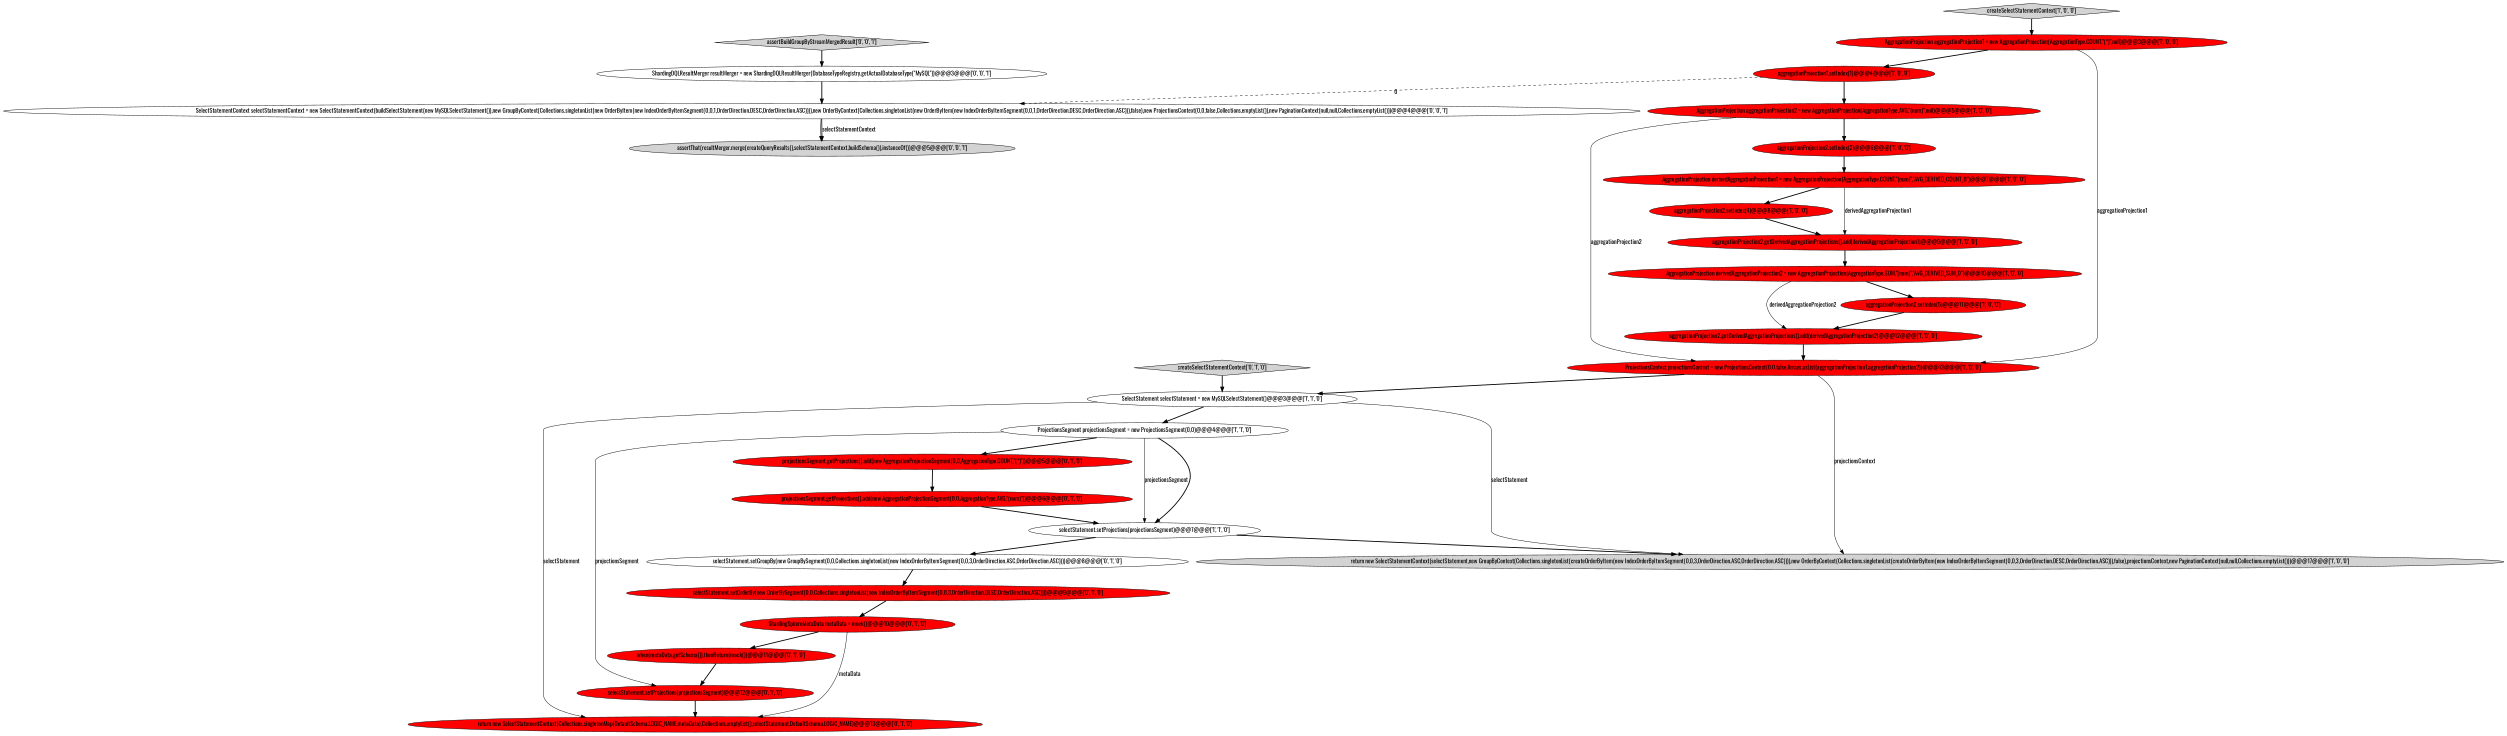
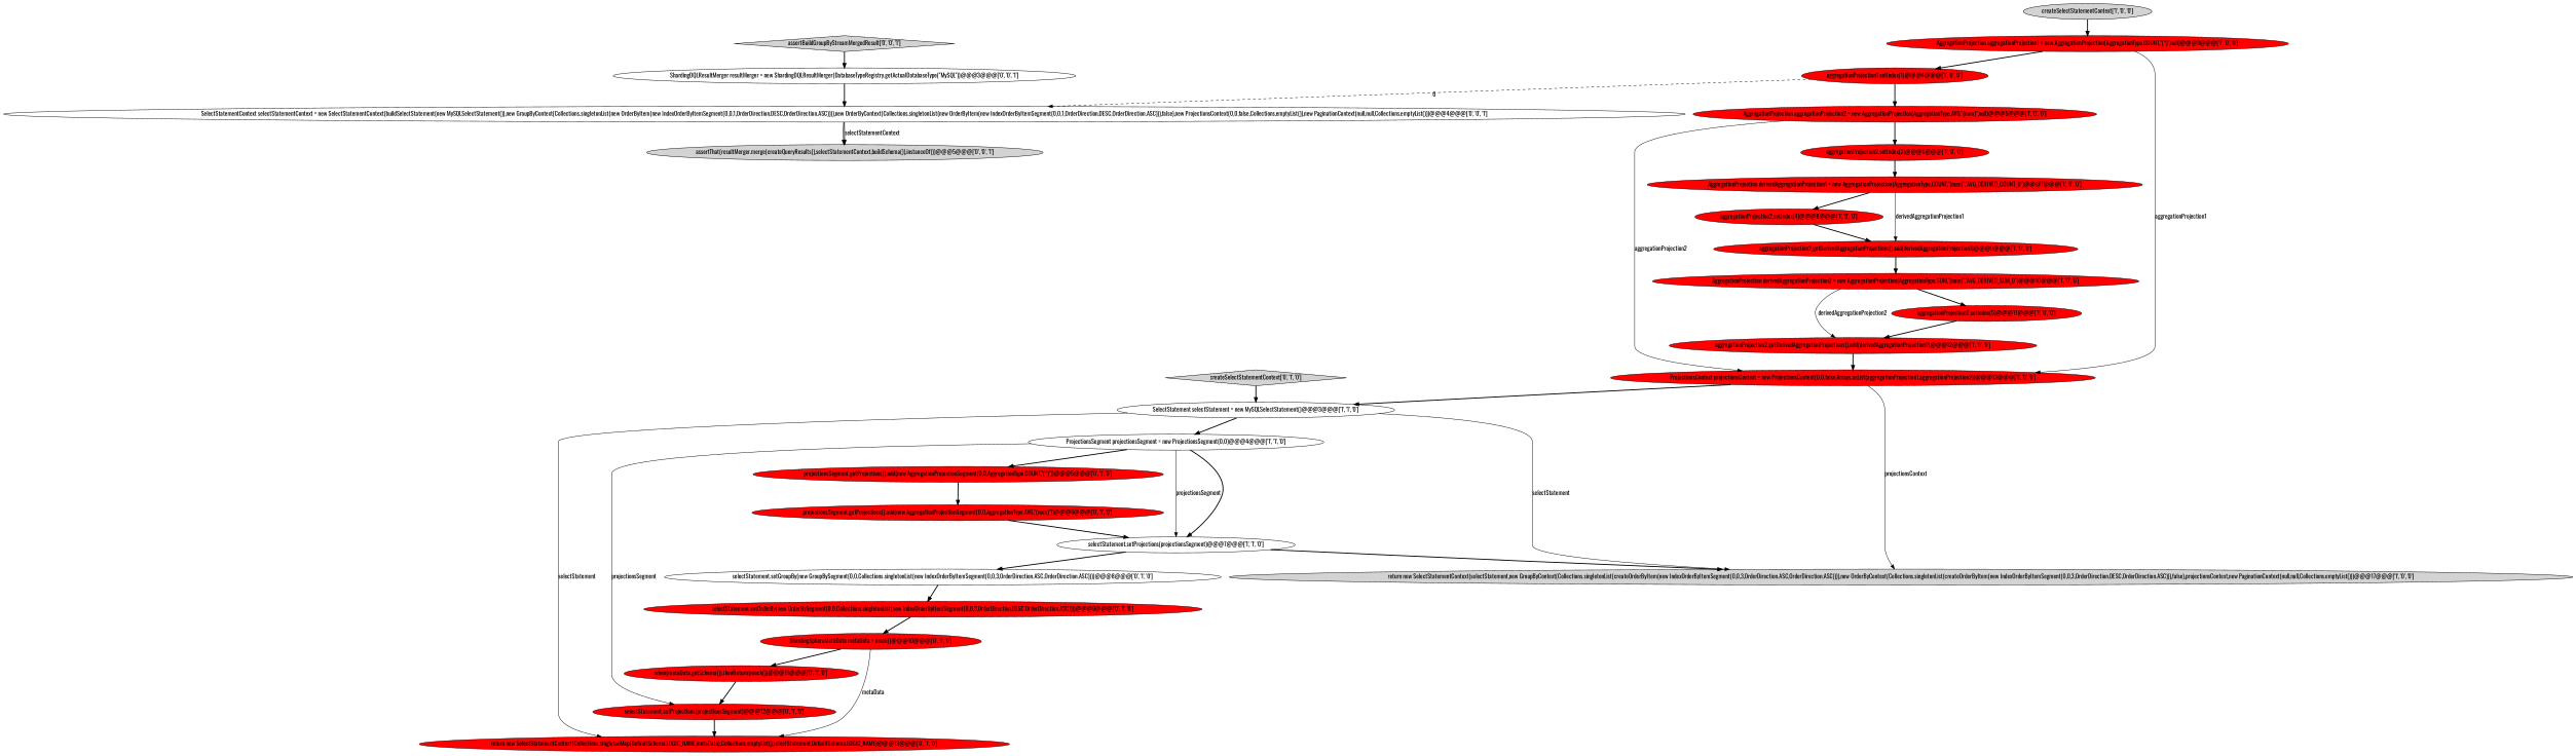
  digraph {
    fontname=Oswald
    node [fillcolor=red shape=ellipse style=filled fontname=Oswald]
    edge [style=bold fontname=Oswald]
    n1 [label="projectionsSegment.getProjections().add(new AggregationProjectionSegment(0,0,AggregationType.AVG,\"(num)\"))@@@6@@@['0', '1', '0']"]
    n2 [fillcolor=white label="selectStatement.setProjections(projectionsSegment)@@@7@@@['1', '1', '0']"]
    n3 [fillcolor=lightgray label="return new SelectStatementContext(selectStatement,new GroupByContext(Collections.singletonList(createOrderByItem(new IndexOrderByItemSegment(0,0,3,OrderDirection.ASC,OrderDirection.ASC)))),new OrderByContext(Collections.singletonList(createOrderByItem(new IndexOrderByItemSegment(0,0,3,OrderDirection.DESC,OrderDirection.ASC))),false),projectionsContext,new PaginationContext(null,null,Collections.emptyList()))@@@17@@@['1', '0', '0']"]
    n4 [fillcolor=white label="selectStatement.setGroupBy(new GroupBySegment(0,0,Collections.singletonList(new IndexOrderByItemSegment(0,0,3,OrderDirection.ASC,OrderDirection.ASC))))@@@8@@@['0', '1', '0']"]
    n5 [label="aggregationProjection2.setIndex(5)@@@11@@@['1', '0', '0']"]
    n6 [label="aggregationProjection2.getDerivedAggregationProjections().add(derivedAggregationProjection2)@@@12@@@['1', '0', '0']"]
    n7 [label="AggregationProjection aggregationProjection1 = new AggregationProjection(AggregationType.COUNT,\"(*)\",null)@@@3@@@['1', '0', '0']"]
    n8 [label="ProjectionsContext projectionsContext = new ProjectionsContext(0,0,false,Arrays.asList(aggregationProjection1,aggregationProjection2))@@@13@@@['1', '0', '0']"]
    n9 [label="aggregationProjection1.setIndex(1)@@@4@@@['1', '0', '0']"]
    n10 [fillcolor=white label="SelectStatementContext selectStatementContext = new SelectStatementContext(buildSelectStatement(new MySQLSelectStatement()),new GroupByContext(Collections.singletonList(new OrderByItem(new IndexOrderByItemSegment(0,0,1,OrderDirection.DESC,OrderDirection.ASC)))),new OrderByContext(Collections.singletonList(new OrderByItem(new IndexOrderByItemSegment(0,0,1,OrderDirection.DESC,OrderDirection.ASC))),false),new ProjectionsContext(0,0,false,Collections.emptyList()),new PaginationContext(null,null,Collections.emptyList()))@@@4@@@['0', '0', '1']"]
    n11 [fillcolor=lightgray label="assertThat(resultMerger.merge(createQueryResults(),selectStatementContext,buildSchema()),instanceOf())@@@5@@@['0', '0', '1']"]
    n12 [label="ShardingSphereMetaData metaData = mock()@@@10@@@['0', '1', '0']"]
    n13 [label="when(metaData.getSchema()).thenReturn(mock())@@@11@@@['0', '1', '0']"]
    n14 [label="return new SelectStatementContext(Collections.singletonMap(DefaultSchema.LOGIC_NAME,metaData),Collections.emptyList(),selectStatement,DefaultSchema.LOGIC_NAME)@@@13@@@['0', '1', '0']"]
    n15 [label="selectStatement.setProjections(projectionsSegment)@@@12@@@['0', '1', '0']"]
    n16 [fillcolor=white label="ShardingDQLResultMerger resultMerger = new ShardingDQLResultMerger(DatabaseTypeRegistry.getActualDatabaseType(\"MySQL\"))@@@3@@@['0', '0', '1']"]
    n17 [fillcolor=white label="ProjectionsSegment projectionsSegment = new ProjectionsSegment(0,0)@@@4@@@['1', '1', '0']"]
    n18 [label="projectionsSegment.getProjections().add(new AggregationProjectionSegment(0,0,AggregationType.COUNT,\"(*)\"))@@@5@@@['0', '1', '0']"]
    n19 [label="AggregationProjection aggregationProjection2 = new AggregationProjection(AggregationType.AVG,\"(num)\",null)@@@5@@@['1', '0', '0']"]
    n20 [label="aggregationProjection2.setIndex(2)@@@6@@@['1', '0', '0']"]
    n21 [fillcolor=white label="SelectStatement selectStatement = new MySQLSelectStatement()@@@3@@@['1', '1', '0']"]
    n22 [label="selectStatement.setOrderBy(new OrderBySegment(0,0,Collections.singletonList(new IndexOrderByItemSegment(0,0,3,OrderDirection.DESC,OrderDirection.ASC))))@@@9@@@['0', '1', '0']"]
    n23 [label="AggregationProjection derivedAggregationProjection1 = new AggregationProjection(AggregationType.COUNT,\"(num)\",\"AVG_DERIVED_COUNT_0\")@@@7@@@['1', '0', '0']"]
    n24 [label="AggregationProjection derivedAggregationProjection2 = new AggregationProjection(AggregationType.SUM,\"(num)\",\"AVG_DERIVED_SUM_0\")@@@10@@@['1', '0', '0']"]
    n25 [fillcolor=lightgray label="assertBuildGroupByStreamMergedResult['0', '0', '1']" shape=diamond]
    n26 [label="aggregationProjection2.getDerivedAggregationProjections().add(derivedAggregationProjection1)@@@9@@@['1', '0', '0']"]
    n27 [label="aggregationProjection2.setIndex(4)@@@8@@@['1', '0', '0']"]
-   n28 [fillcolor=lightgray label="createSelectStatementContext['1', '0', '0']" shape=diamond]
+   n28 [fillcolor=lightgray label="createSelectStatementContext['1', '0', '0']"]
    n29 [fillcolor=lightgray label="createSelectStatementContext['0', '1', '0']" shape=diamond]
    n1 -> n2
    n2 -> n3
    n2 -> n4
    n4 -> n22
    n5 -> n6
    n6 -> n8
    n7 -> n8 [label=aggregationProjection1 style=solid]
    n7 -> n9
    n8 -> n3 [label=projectionsContext style=solid]
    n8 -> n21
    n9 -> n10 [label=0 style=dashed]
    n9 -> n19
    n10 -> n11 [label=selectStatementContext style=solid]
    n10 -> n11
    n12 -> n13
    n12 -> n14 [label=metaData style=solid]
    n13 -> n15
    n15 -> n14
    n16 -> n10
    n17 -> n2 [label=projectionsSegment style=solid]
    n17 -> n2
    n17 -> n15 [label=projectionsSegment style=solid]
    n17 -> n18
    n18 -> n1
    n19 -> n8 [label=aggregationProjection2 style=solid]
    n19 -> n20
    n20 -> n23
    n21 -> n3 [label=selectStatement style=solid]
    n21 -> n14 [label=selectStatement style=solid]
    n21 -> n17
    n22 -> n12
    n23 -> n26 [label=derivedAggregationProjection1 style=solid]
    n23 -> n27
    n24 -> n5
    n24 -> n6 [label=derivedAggregationProjection2 style=solid]
    n25 -> n16
    n26 -> n24
    n27 -> n26
    n28 -> n7
    n29 -> n21
  }
